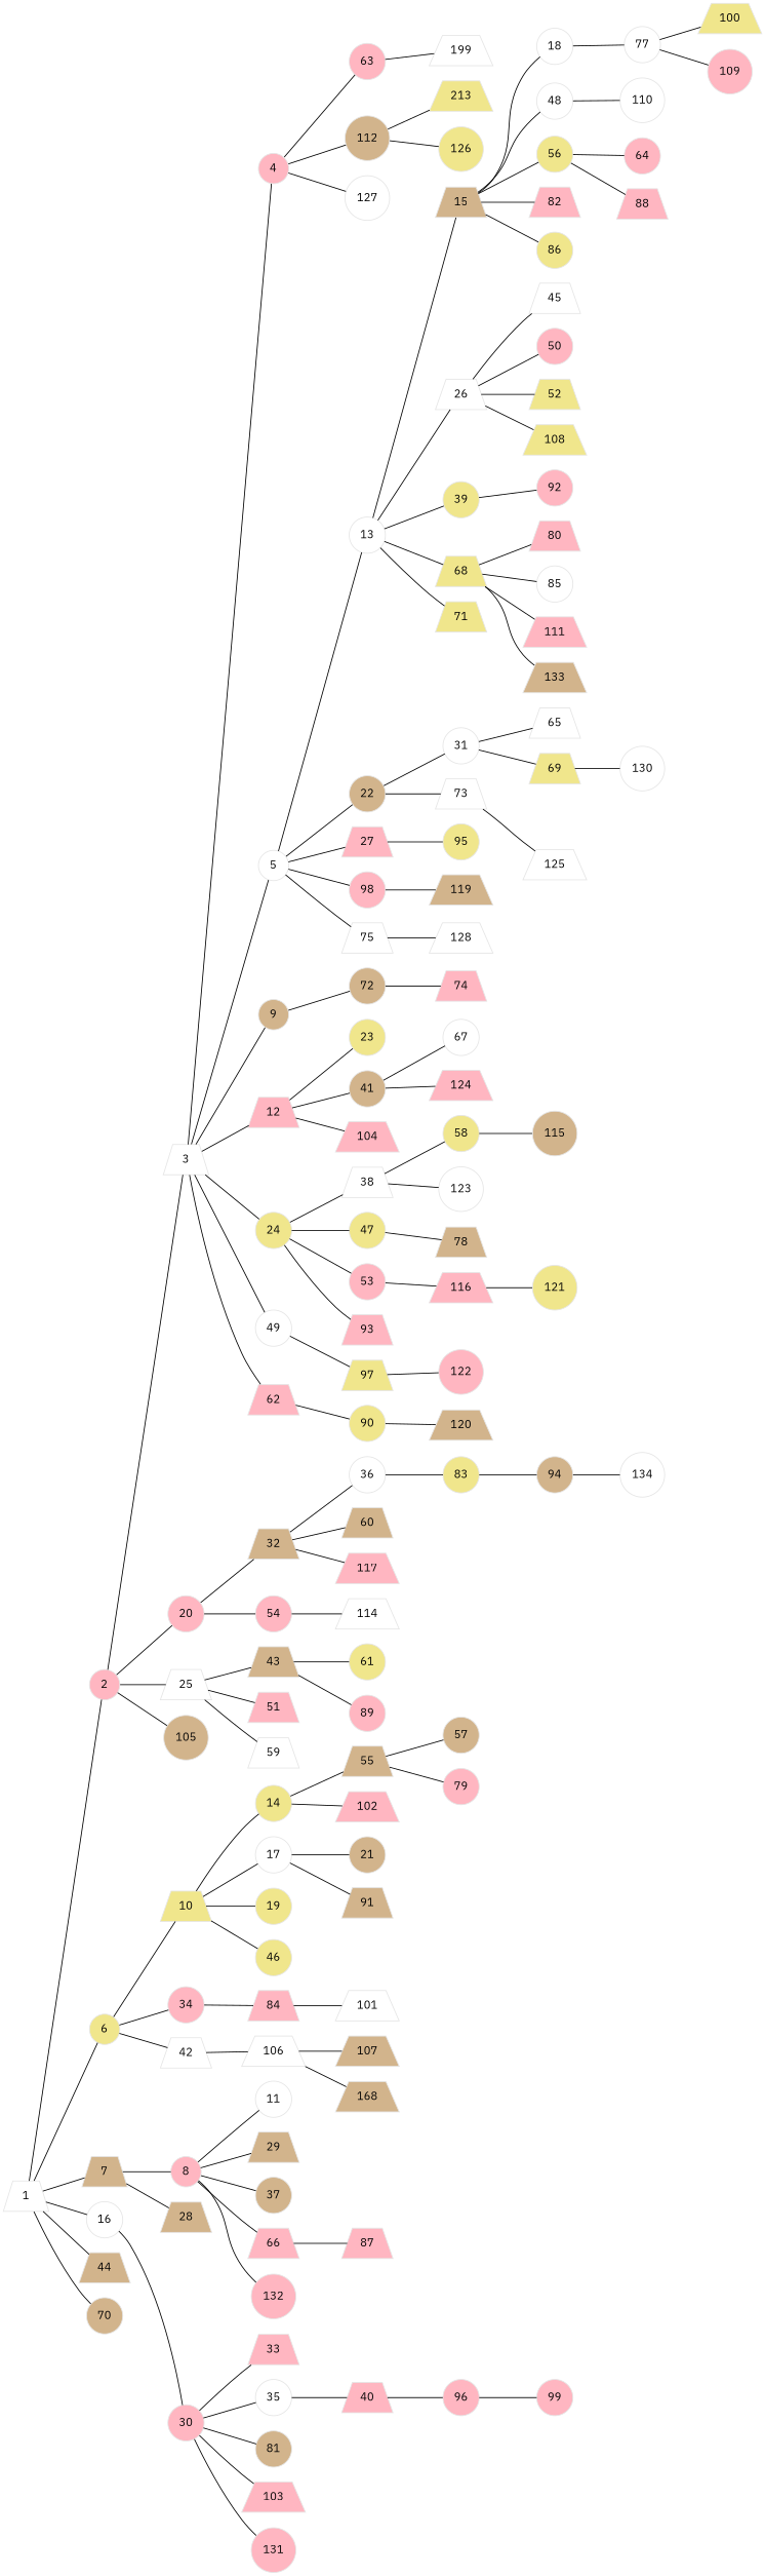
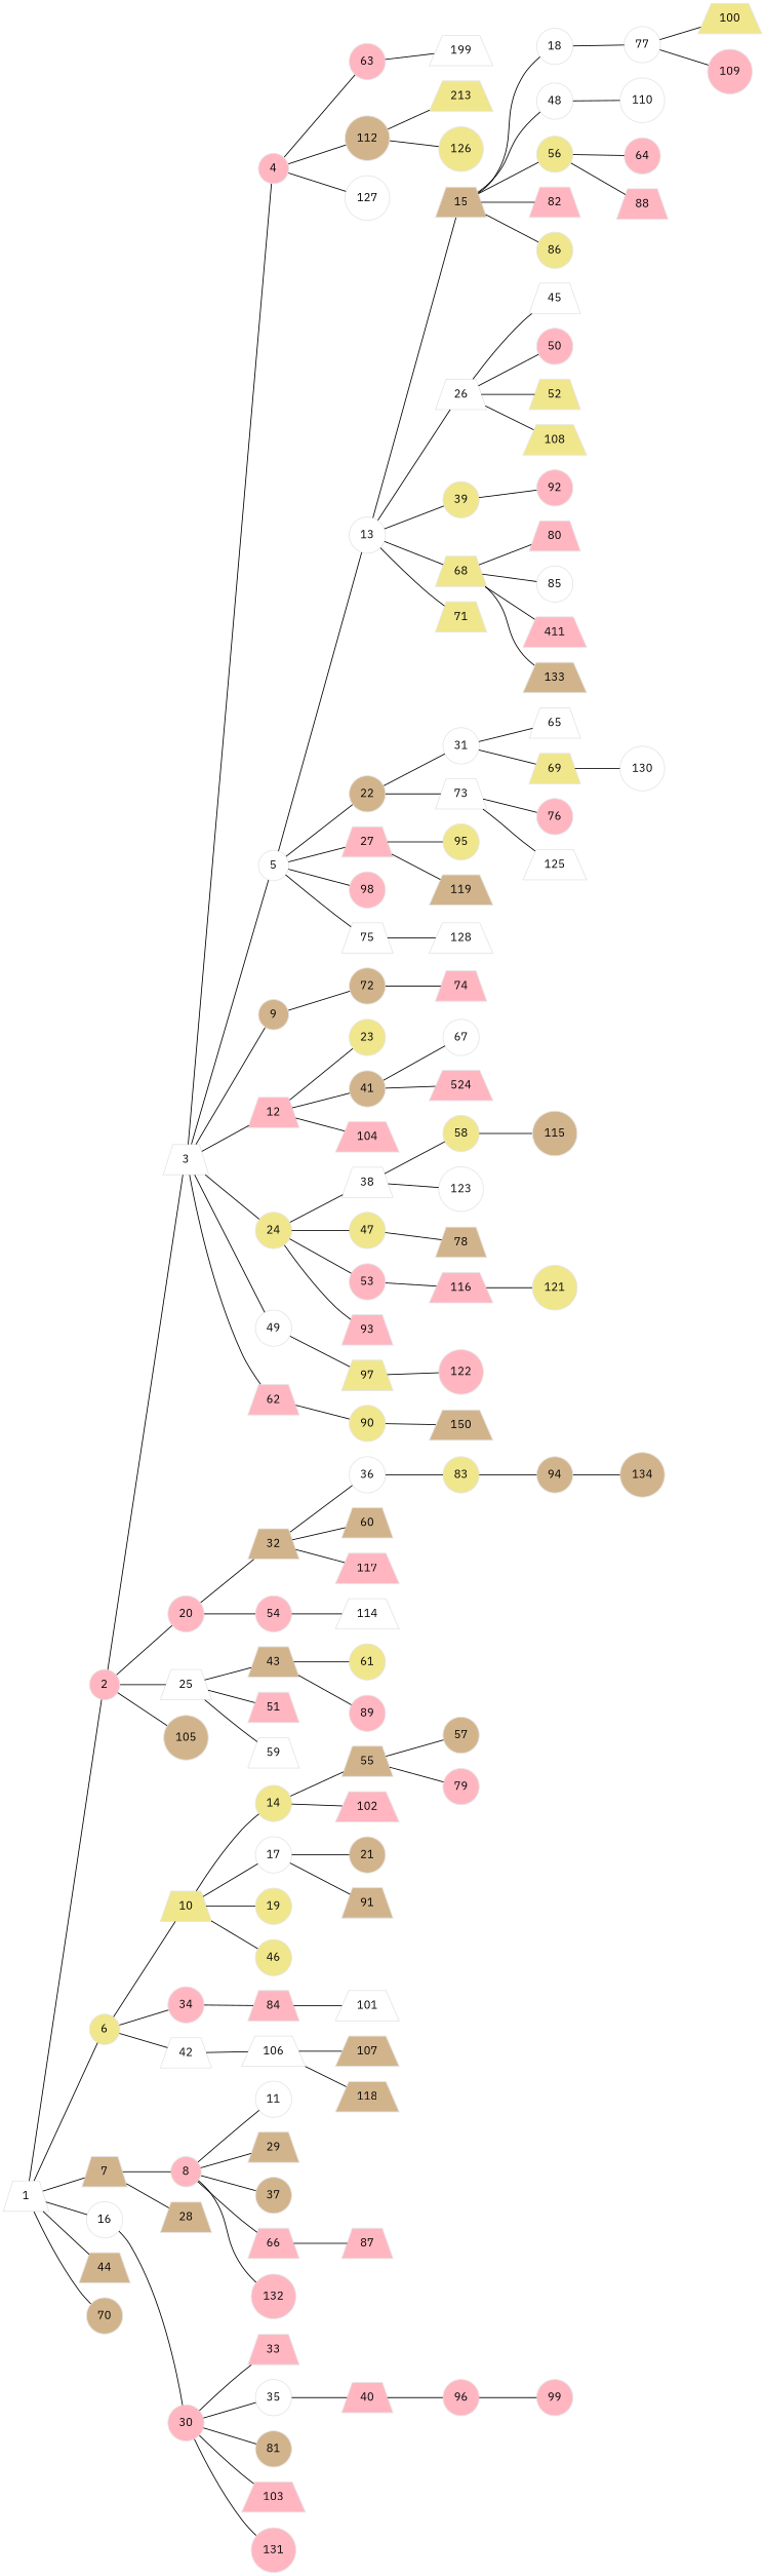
  graph {
    fontname="IBM Plex Sans"
    rankdir=LR
    node [color=gray90 fillcolor=lightpink fontname="IBM Plex Sans" shape=circle style=filled]
    edge [fontname="IBM Plex Sans"]
    1 [fillcolor=white shape=trapezium]
    2
    6 [fillcolor=khaki]
    7 [fillcolor=tan shape=trapezium]
    16 [fillcolor=white]
    44 [fillcolor=tan shape=trapezium]
    70 [fillcolor=tan]
    3 [fillcolor=white shape=trapezium]
    20
    25 [fillcolor=white shape=trapezium]
    105 [fillcolor=tan]
    10 [fillcolor=khaki shape=trapezium]
    34
    42 [fillcolor=white shape=trapezium]
    8
    28 [fillcolor=tan shape=trapezium]
    30
    4
    5 [fillcolor=white]
    9 [fillcolor=tan]
    12 [shape=trapezium]
    24 [fillcolor=khaki]
    49 [fillcolor=white]
    62 [shape=trapezium]
    32 [fillcolor=tan shape=trapezium]
    54
    43 [fillcolor=tan shape=trapezium]
    51 [shape=trapezium]
    59 [fillcolor=white shape=trapezium]
    63
    112 [fillcolor=tan]
    127 [fillcolor=white]
    13 [fillcolor=white]
    22 [fillcolor=tan]
    27 [shape=trapezium]
    75 [fillcolor=white shape=trapezium]
    98
    72 [fillcolor=tan]
    23 [fillcolor=khaki]
    41 [fillcolor=tan]
    104 [shape=trapezium]
    38 [fillcolor=white shape=trapezium]
    47 [fillcolor=khaki]
    53
    93 [shape=trapezium]
    97 [fillcolor=khaki shape=trapezium]
    90 [fillcolor=khaki]
    n48 [fillcolor=white label=199 shape=trapezium]
    n49 [fillcolor=khaki label=213 shape=trapezium]
    126 [fillcolor=khaki]
    15 [fillcolor=tan shape=trapezium]
    26 [fillcolor=white shape=trapezium]
    39 [fillcolor=khaki]
    68 [fillcolor=khaki shape=trapezium]
    71 [fillcolor=khaki shape=trapezium]
    31 [fillcolor=white]
    73 [fillcolor=white shape=trapezium]
    95 [fillcolor=khaki]
    119 [fillcolor=tan shape=trapezium]
    128 [fillcolor=white shape=trapezium]
    14 [fillcolor=khaki]
    17 [fillcolor=white]
    19 [fillcolor=khaki]
    46 [fillcolor=khaki]
    84 [shape=trapezium]
    106 [fillcolor=white shape=trapezium]
    11 [fillcolor=white]
    29 [fillcolor=tan shape=trapezium]
    37 [fillcolor=tan]
    66 [shape=trapezium]
    132
    87 [shape=trapezium]
    74 [shape=trapezium]
    55 [fillcolor=tan shape=trapezium]
    102 [shape=trapezium]
    21 [fillcolor=tan]
    91 [fillcolor=tan shape=trapezium]
    67 [fillcolor=white]
-   124 [shape=trapezium]
+   124 [shape=trapezium label=524]
    18 [fillcolor=white]
    48 [fillcolor=white]
    56 [fillcolor=khaki]
    82 [shape=trapezium]
    86 [fillcolor=khaki]
    45 [fillcolor=white shape=trapezium]
    50
    52 [fillcolor=khaki shape=trapezium]
    108 [fillcolor=khaki shape=trapezium]
    92
    80 [shape=trapezium]
    85 [fillcolor=white]
-   111 [shape=trapezium]
+   111 [shape=trapezium label=411]
    133 [fillcolor=tan shape=trapezium]
    57 [fillcolor=tan]
    79
    77 [fillcolor=white]
    110 [fillcolor=white]
    64
    88 [shape=trapezium]
    33 [shape=trapezium]
    35 [fillcolor=white]
    81 [fillcolor=tan]
    103 [shape=trapezium]
    131
    100 [fillcolor=khaki shape=trapezium]
    109
    36 [fillcolor=white]
    60 [fillcolor=tan shape=trapezium]
    117 [shape=trapezium]
    114 [fillcolor=white shape=trapezium]
    65 [fillcolor=white shape=trapezium]
    69 [fillcolor=khaki shape=trapezium]
+   76
    125 [fillcolor=white shape=trapezium]
    58 [fillcolor=khaki]
    123 [fillcolor=white]
    78 [fillcolor=tan shape=trapezium]
    116 [shape=trapezium]
    61 [fillcolor=khaki]
    89
    40 [shape=trapezium]
    130 [fillcolor=white]
    83 [fillcolor=khaki]
    101 [fillcolor=white shape=trapezium]
    96
    94 [fillcolor=tan]
    115 [fillcolor=tan]
    99
    107 [fillcolor=tan shape=trapezium]
-   118 [fillcolor=tan shape=trapezium label=168]
+   118 [fillcolor=tan shape=trapezium]
    122
    121 [fillcolor=khaki]
-   120 [fillcolor=tan shape=trapezium]
-   134 [fillcolor=white]
+   120 [fillcolor=tan shape=trapezium label=150]
+   134 [fillcolor=tan]
    1 -- 2
    1 -- 6
    1 -- 7
    1 -- 16
    1 -- 44
    1 -- 70
    2 -- 3
    2 -- 20
    2 -- 25
    2 -- 105
    6 -- 10
    6 -- 34
    6 -- 42
    7 -- 8
    7 -- 28
    16 -- 30
    3 -- 4
    3 -- 5
    3 -- 9
    3 -- 12
    3 -- 24
    3 -- 49
    3 -- 62
    20 -- 32
    20 -- 54
    25 -- 43
    25 -- 51
    25 -- 59
    10 -- 14
    10 -- 17
    10 -- 19
    10 -- 46
    34 -- 84
    42 -- 106
    8 -- 11
    8 -- 29
    8 -- 37
    8 -- 66
    8 -- 132
    30 -- 33
    30 -- 35
    30 -- 81
    30 -- 103
    30 -- 131
    4 -- 63
    4 -- 112
    4 -- 127
    5 -- 13
    5 -- 22
    5 -- 27
    5 -- 75
    5 -- 98
    9 -- 72
    12 -- 23
    12 -- 41
    12 -- 104
    24 -- 38
    24 -- 47
    24 -- 53
    24 -- 93
    49 -- 97
    62 -- 90
    32 -- 36
    32 -- 60
    32 -- 117
    54 -- 114
    43 -- 61
    43 -- 89
    63 -- n48
    112 -- n49
    112 -- 126
    13 -- 15
    13 -- 26
    13 -- 39
    13 -- 68
    13 -- 71
    22 -- 31
    22 -- 73
    27 -- 95
-   98 -- 119
+   27 -- 119
    75 -- 128
    72 -- 74
    41 -- 67
    41 -- 124
    38 -- 58
    38 -- 123
    47 -- 78
    53 -- 116
    97 -- 122
    90 -- 120
    15 -- 18
    15 -- 48
    15 -- 56
    15 -- 82
    15 -- 86
    26 -- 45
    26 -- 50
    26 -- 52
    26 -- 108
    39 -- 92
    68 -- 80
    68 -- 85
    68 -- 111
    68 -- 133
    31 -- 65
    31 -- 69
+   73 -- 76
    73 -- 125
    14 -- 55
    14 -- 102
    17 -- 21
    17 -- 91
    84 -- 101
    106 -- 107
    106 -- 118
    66 -- 87
    55 -- 57
    55 -- 79
    18 -- 77
    48 -- 110
    56 -- 64
    56 -- 88
    77 -- 100
    77 -- 109
    35 -- 40
    36 -- 83
    69 -- 130
    58 -- 115
    116 -- 121
    40 -- 96
    83 -- 94
    96 -- 99
    94 -- 134
  }
